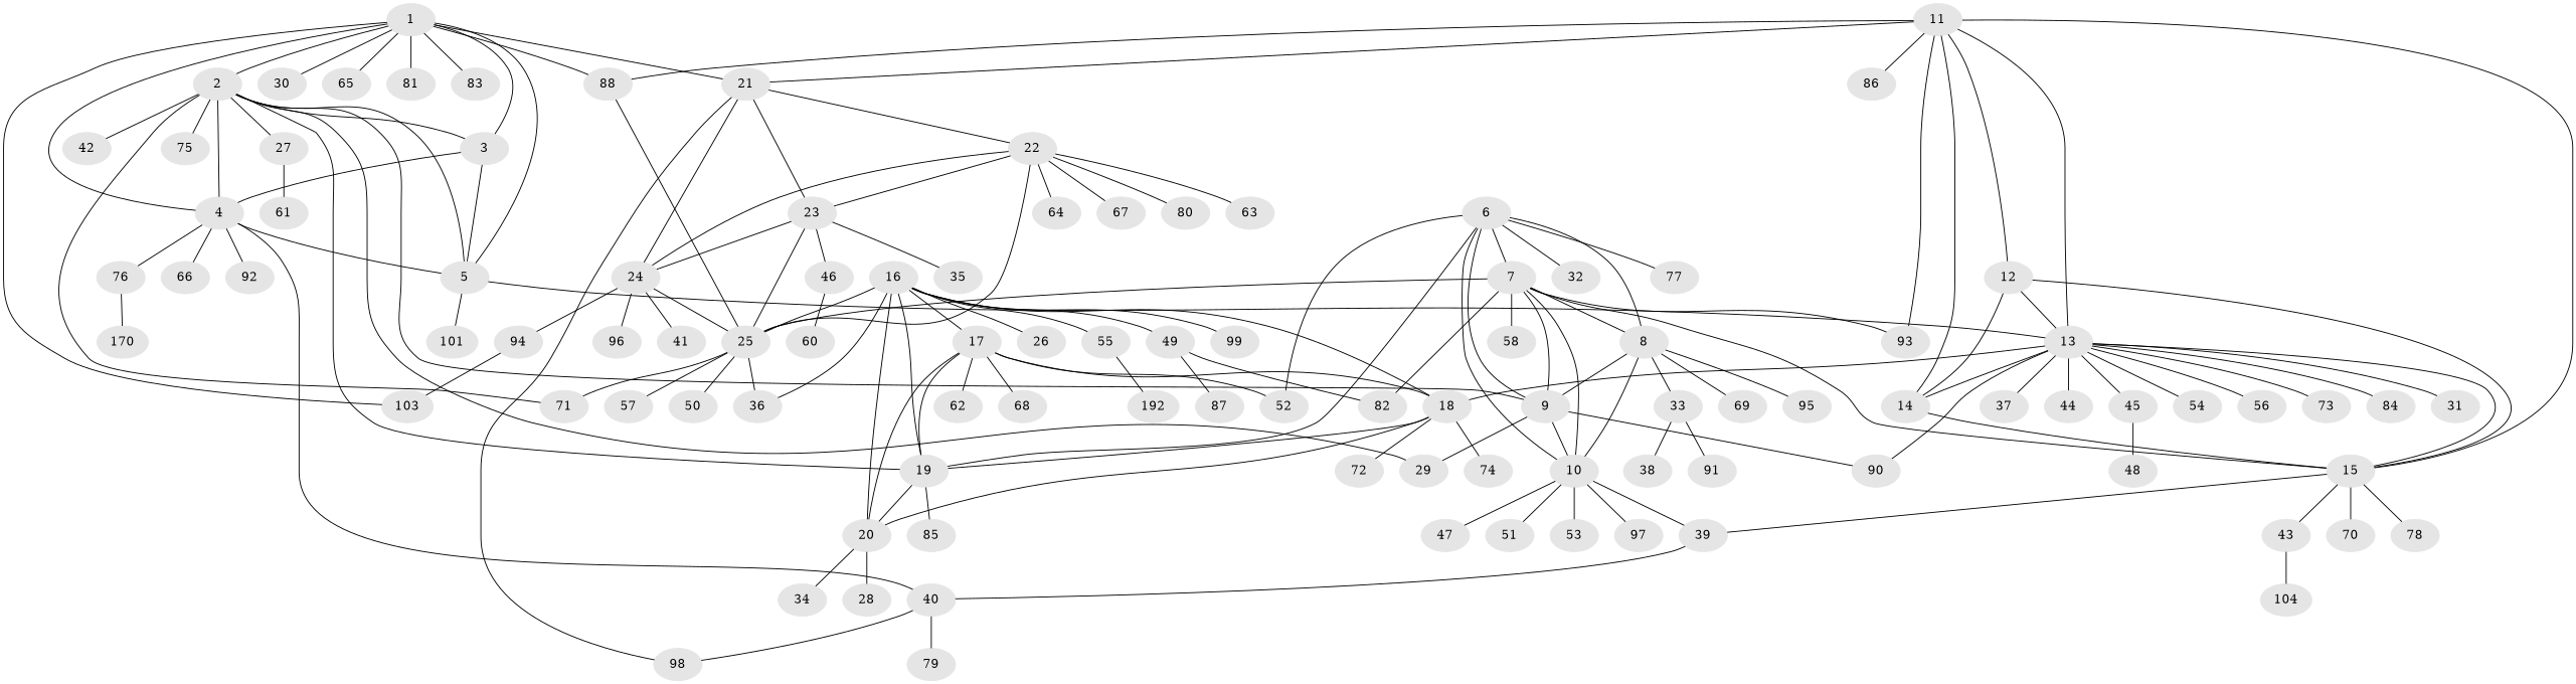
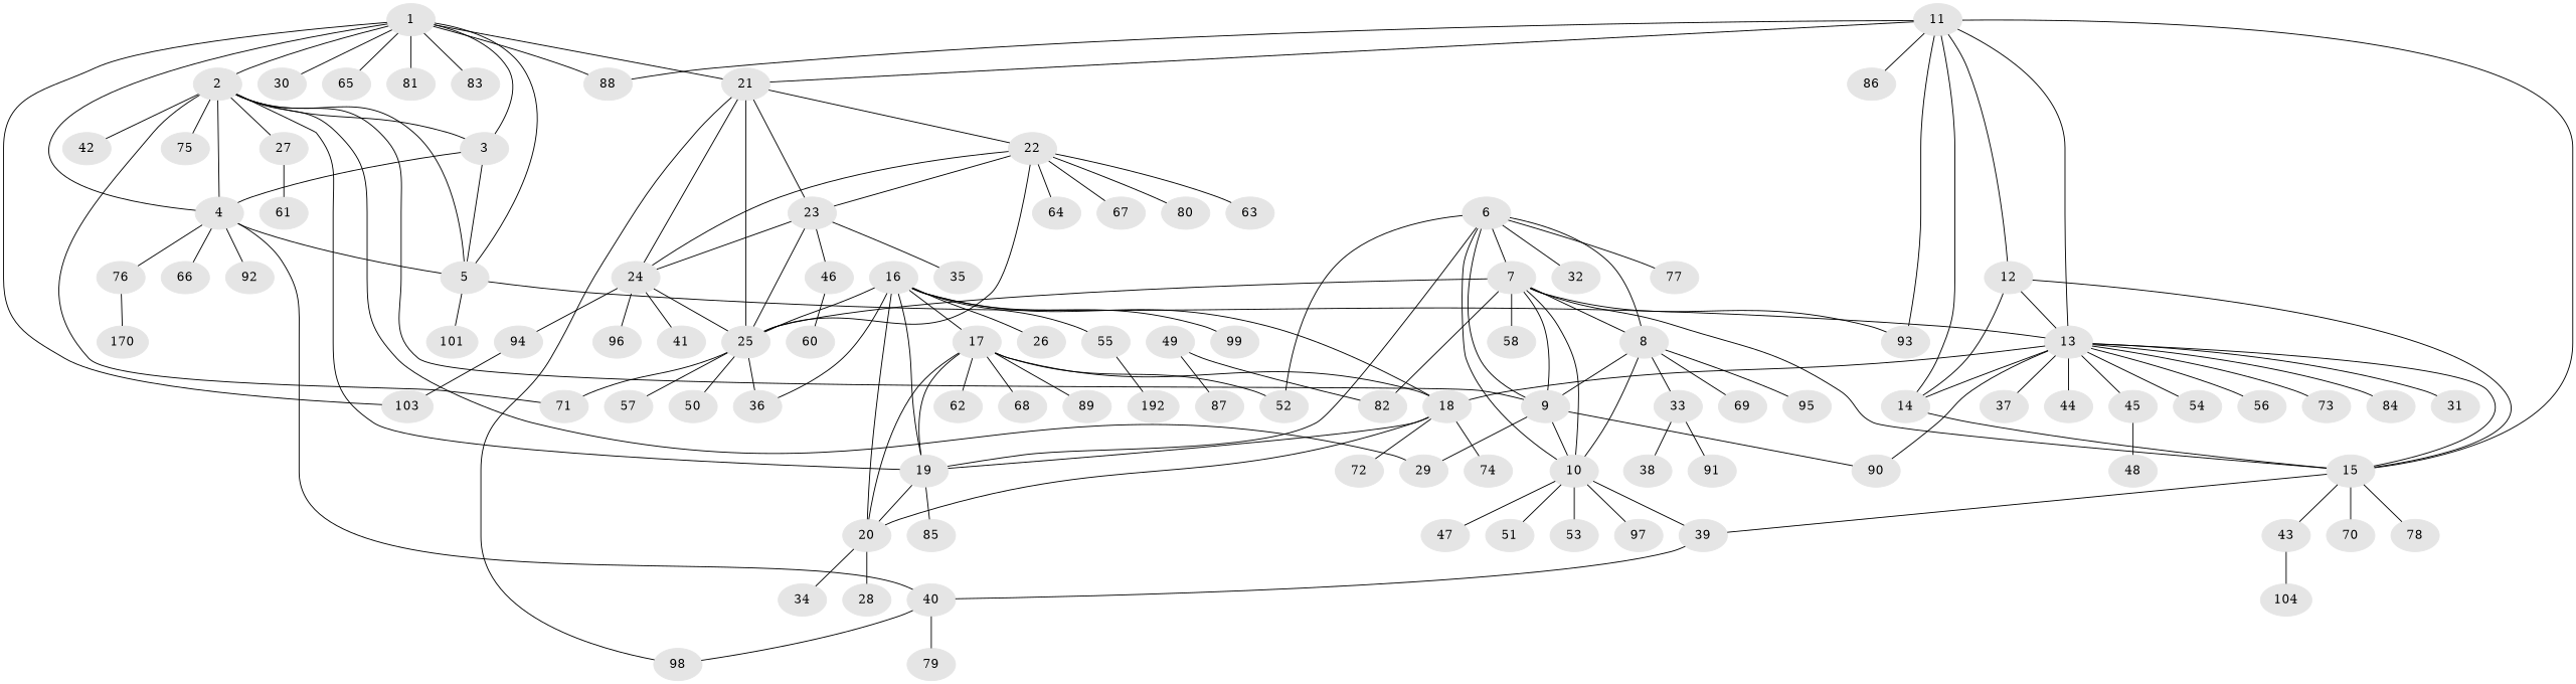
  graph {
    node [color=gray90 style=filled]
    1
    2
    3
    4
    5
    21
    30
    65
    81
    83
    88
    103
    9
    19
    27
    29
    42
    71
    75
    40
    66
    76
    92
    13
    101
    25
    22
    23
    24
    98
    10
    90
    20
    85
    61
    79
    n37 [label=170]
    15
    14
    18
    31
    37
    44
    45
    54
    56
    73
    84
    6
    7
    8
    32
    52
    77
    58
    82
    93
    33
    69
    95
    39
    47
    51
    53
    97
    43
    70
    78
    36
    50
    57
    38
    91
    11
    12
    86
    72
    74
    48
    104
    16
    17
    26
    49
    55
    99
    62
    68
+   89
    28
    34
    87
    n93 [label=192]
    63
    64
    67
    80
    35
    46
    41
    94
    96
    60
    1 -- 2
    1 -- 3
    1 -- 4
    1 -- 5
    1 -- 21
    1 -- 30
    1 -- 65
    1 -- 81
    1 -- 83
    1 -- 88
    1 -- 103
    2 -- 3
    2 -- 4
    2 -- 5
    2 -- 9
    2 -- 19
    2 -- 27
    2 -- 29
    2 -- 42
    2 -- 71
    2 -- 75
    3 -- 4
    3 -- 5
    4 -- 5
    4 -- 40
    4 -- 66
    4 -- 76
    4 -- 92
    5 -- 13
    5 -- 101
-   88 -- 25
+   21 -- 25
    21 -- 22
    21 -- 23
    21 -- 24
    21 -- 98
    9 -- 29
    9 -- 10
    9 -- 90
    19 -- 20
    19 -- 85
    27 -- 61
    40 -- 98
    40 -- 79
    76 -- n37
    13 -- 90
    13 -- 15
    13 -- 14
    13 -- 18
    13 -- 31
    13 -- 37
    13 -- 44
    13 -- 45
    13 -- 54
    13 -- 56
    13 -- 73
    13 -- 84
    25 -- 71
    25 -- 36
    25 -- 50
    25 -- 57
    22 -- 25
    22 -- 23
    22 -- 24
    22 -- 63
    22 -- 64
    22 -- 67
    22 -- 80
    23 -- 25
    23 -- 24
    23 -- 35
    23 -- 46
    24 -- 25
    24 -- 41
    24 -- 94
    24 -- 96
    10 -- 39
    10 -- 47
    10 -- 51
    10 -- 53
    10 -- 97
    20 -- 28
    20 -- 34
    15 -- 39
    15 -- 43
    15 -- 70
    15 -- 78
    14 -- 15
    18 -- 19
    18 -- 20
    18 -- 72
    18 -- 74
    45 -- 48
    6 -- 9
    6 -- 19
    6 -- 10
    6 -- 7
    6 -- 8
    6 -- 32
    6 -- 52
    6 -- 77
    7 -- 9
    7 -- 25
    7 -- 10
    7 -- 15
    7 -- 8
    7 -- 58
    7 -- 82
    7 -- 93
    8 -- 9
    8 -- 10
    8 -- 33
    8 -- 69
    8 -- 95
    33 -- 38
    33 -- 91
    39 -- 40
    43 -- 104
    11 -- 21
    11 -- 88
    11 -- 13
    11 -- 15
    11 -- 14
    11 -- 93
    11 -- 12
    11 -- 86
    12 -- 13
    12 -- 15
    12 -- 14
    16 -- 19
    16 -- 25
    16 -- 20
    16 -- 18
    16 -- 36
    16 -- 17
    16 -- 26
-   16 -- 49
    16 -- 55
    16 -- 99
    17 -- 19
    17 -- 20
    17 -- 18
    17 -- 52
    17 -- 62
    17 -- 68
+   17 -- 89
    49 -- 82
    49 -- 87
    55 -- n93
    46 -- 60
    94 -- 103
  }
